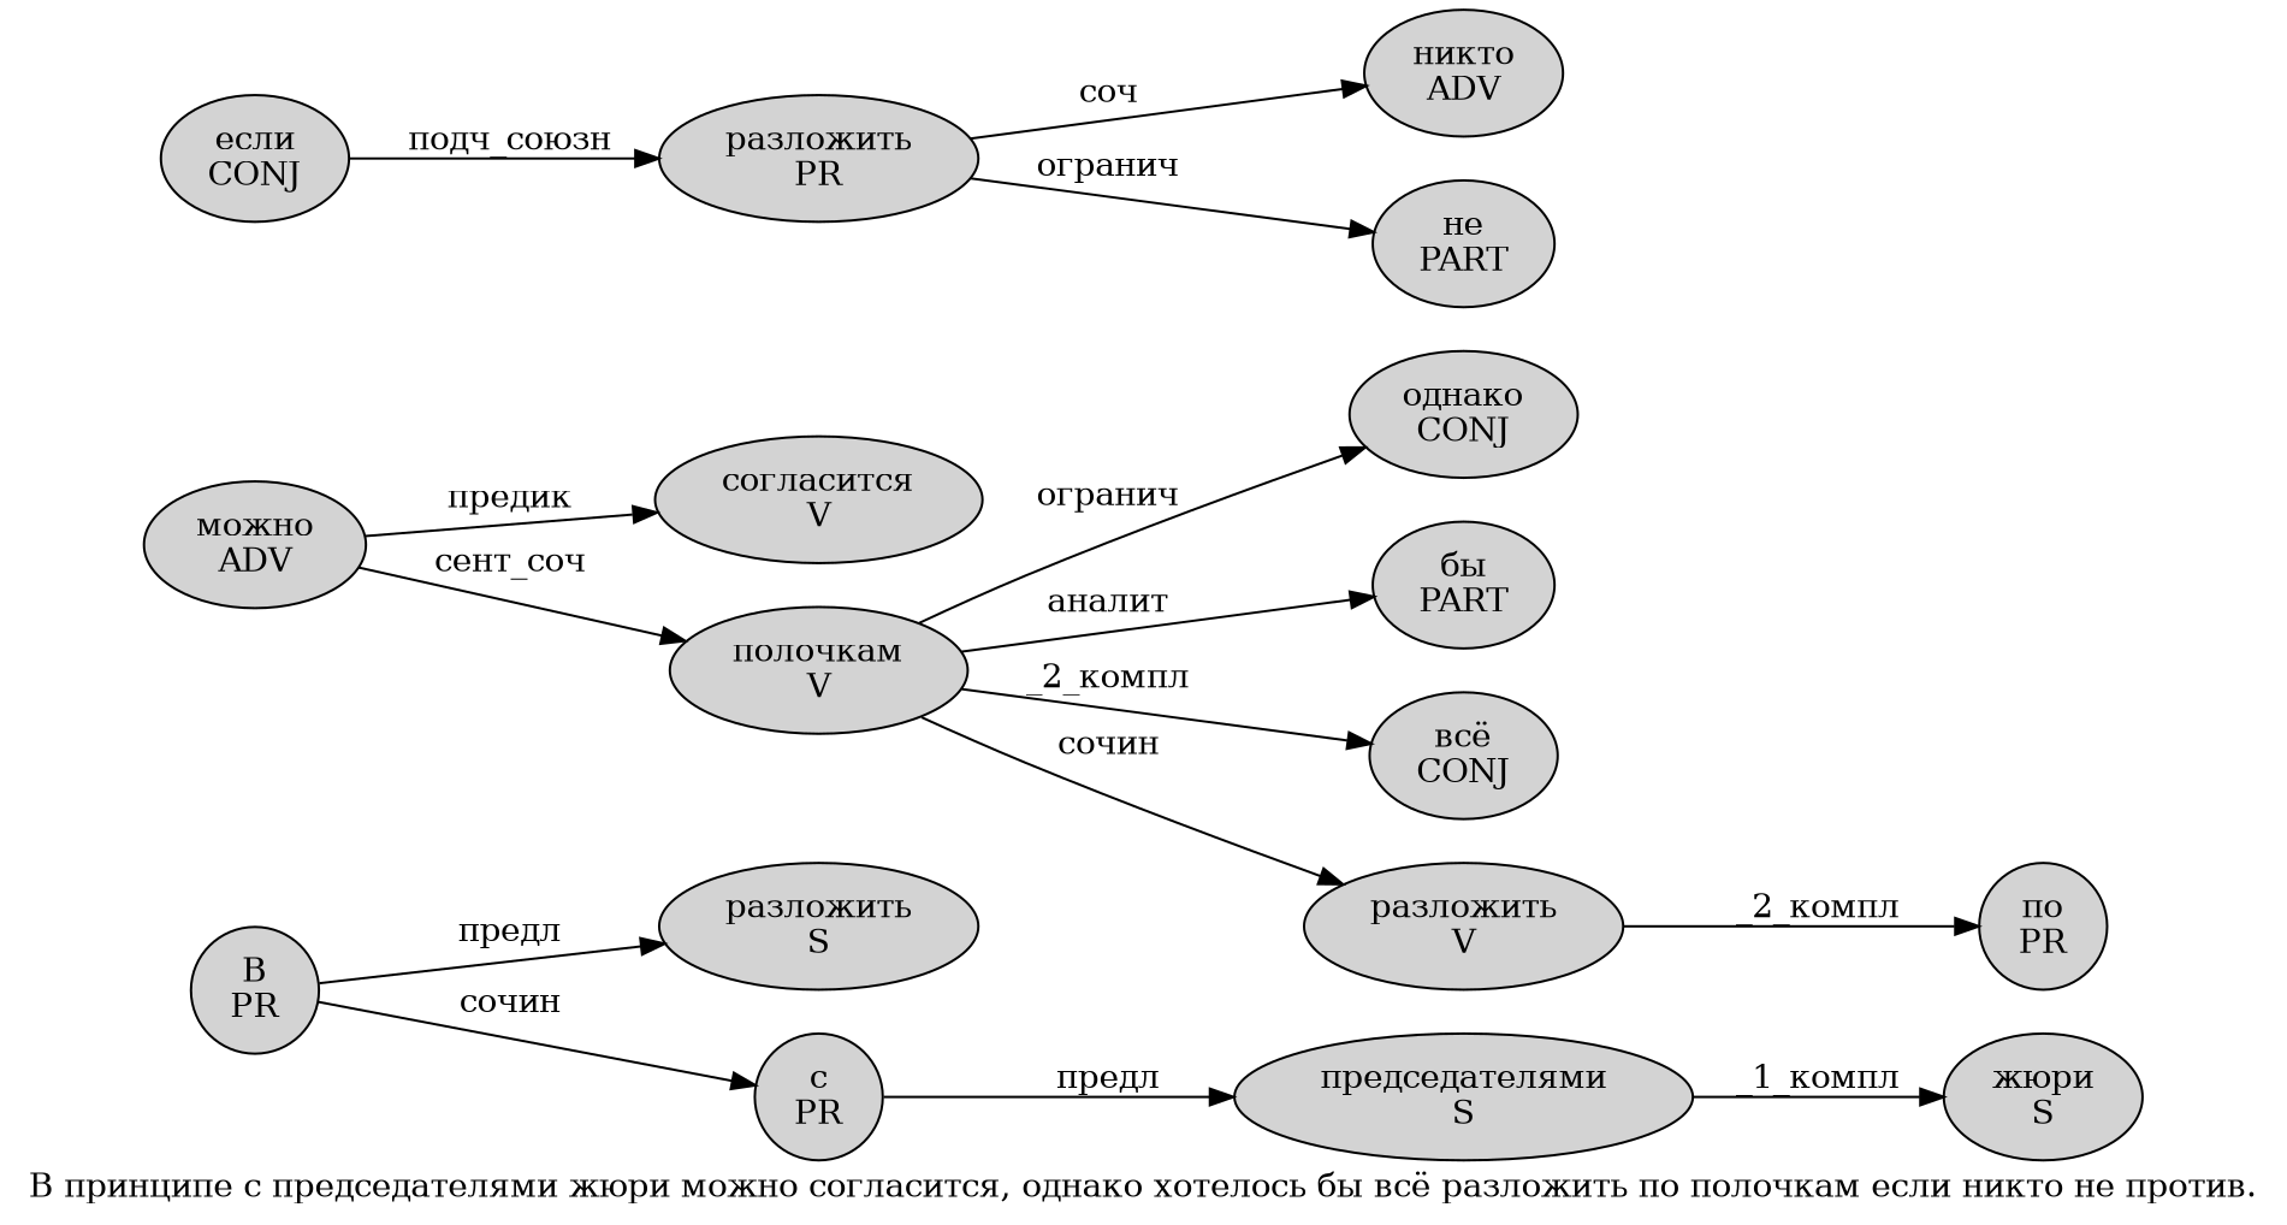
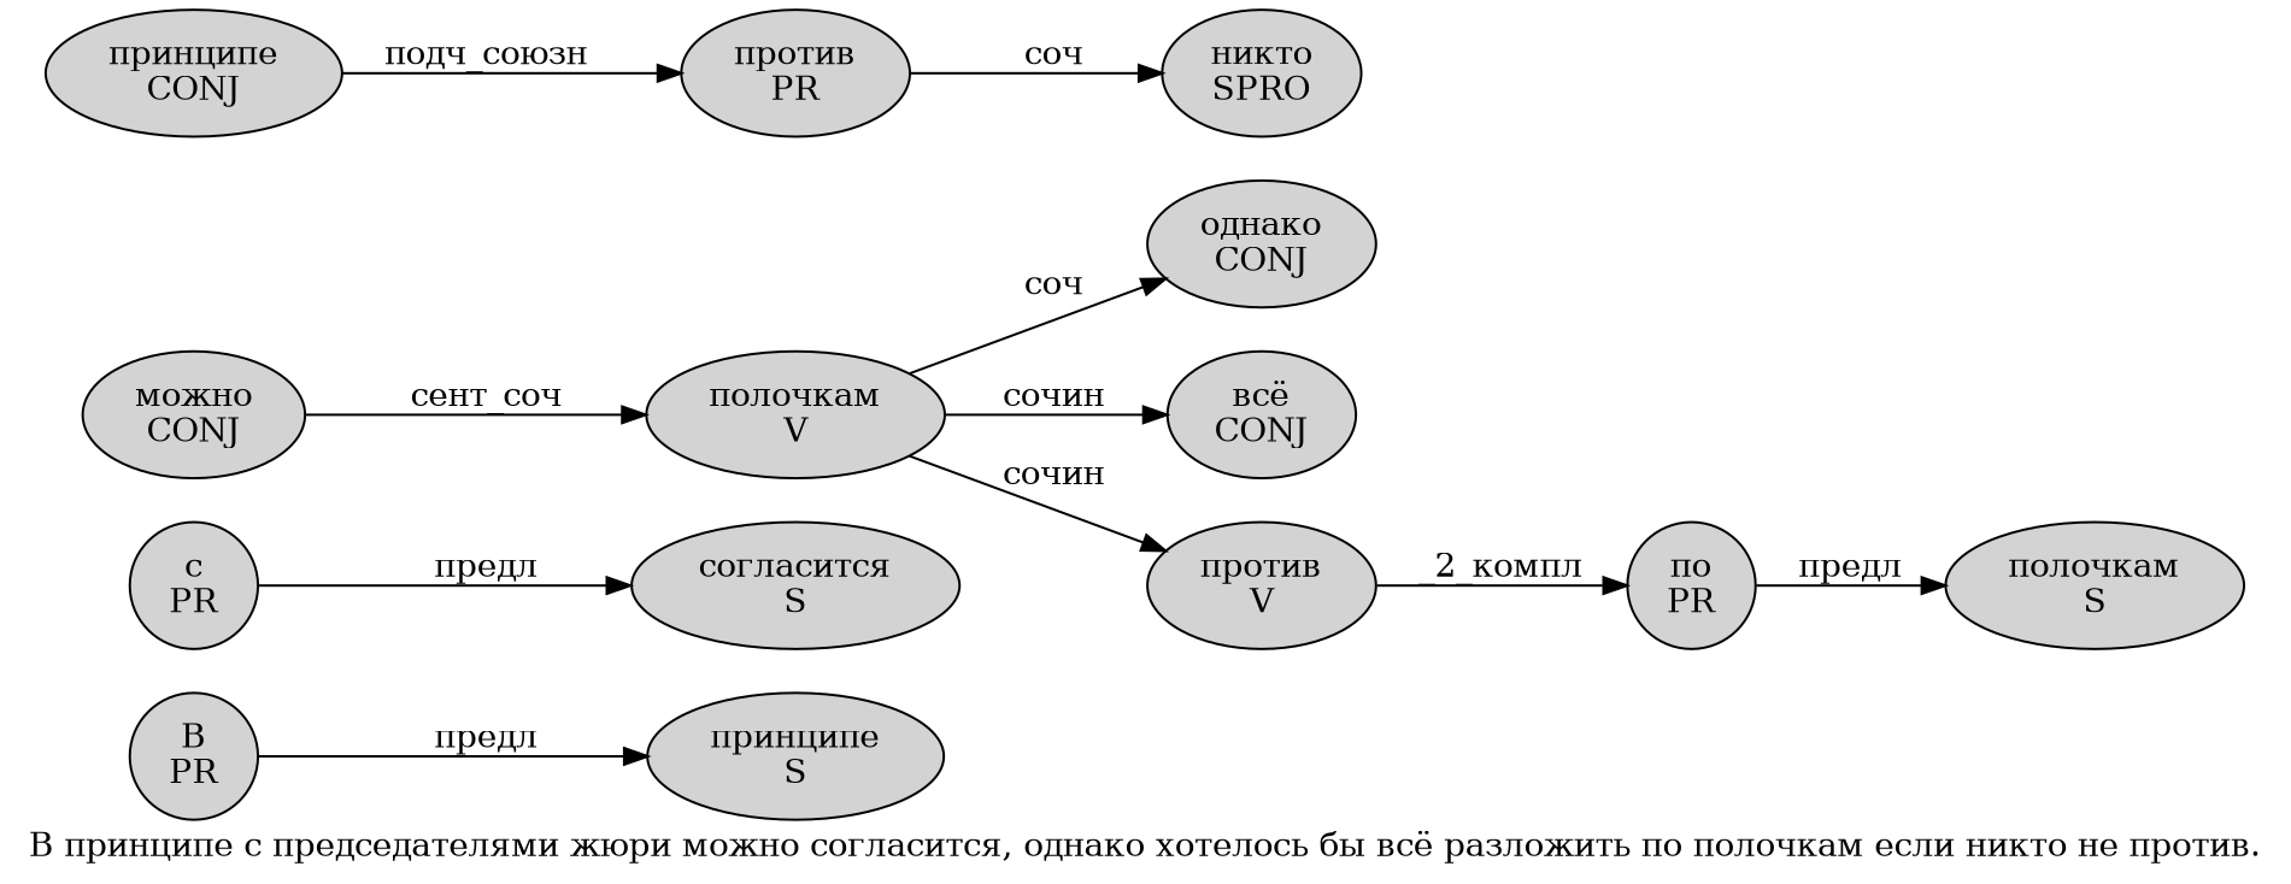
  digraph {
    label="В принципе с председателями жюри можно согласится, однако хотелось бы всё разложить по полочкам если никто не против."
    rankdir=LR
    node [fillcolor=lightgray penwidth=1 shape=ellipse style=filled]
    n1 [label="В\nPR"]
-   n2 [label="разложить\nS"]
+   n2 [label="принципе\nS"]
    n3 [label="с\nPR"]
-   n4 [label="председателями\nS"]
-   n5 [label="жюри\nS"]
-   n6 [label="можно\nADV"]
-   n7 [label="согласится\nV"]
+   n4 [label="согласится\nS"]
+   n6 [label="можно\nCONJ"]
    n8 [label="полочкам\nV"]
    n9 [label="однако\nCONJ"]
-   n10 [label="бы\nPART"]
    n11 [label="всё\nCONJ"]
-   n12 [label="разложить\nV"]
+   n12 [label="против\nV"]
    n13 [label="по\nPR"]
-   n15 [label="если\nCONJ"]
-   n16 [label="разложить\nPR"]
-   n17 [label="никто\nADV"]
-   n18 [label="не\nPART"]
+   n14 [label="полочкам\nS"]
+   n15 [label="принципе\nCONJ"]
+   n16 [label="против\nPR"]
+   n17 [label="никто\nSPRO"]
    n1 -> n2 [label="предл"]
-   n1 -> n3 [label="сочин"]
    n3 -> n4 [label="предл"]
-   n4 -> n5 [label="_1_компл"]
-   n6 -> n7 [label="предик"]
    n6 -> n8 [label="сент_соч"]
-   n8 -> n9 [label="огранич"]
-   n8 -> n10 [label="аналит"]
-   n8 -> n11 [label="_2_компл"]
+   n8 -> n9 [label="соч"]
+   n8 -> n11 [label="сочин"]
    n8 -> n12 [label="сочин"]
    n12 -> n13 [label="_2_компл"]
+   n13 -> n14 [label="предл"]
    n15 -> n16 [label="подч_союзн"]
    n16 -> n17 [label="соч"]
-   n16 -> n18 [label="огранич"]
  }
